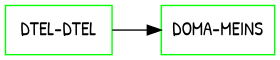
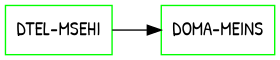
  digraph {
    rankdir=LR
    fontname="Patrick Hand"
    node [color=green shape=box fontname="Patrick Hand"]
-   "DTEL-MSEHI" [label="DTEL-DTEL"]
+   "DTEL-MSEHI"
    "DOMA-MEINS"
    "DTEL-MSEHI" -> "DOMA-MEINS" [fontname="Patrick Hand"]
  }
